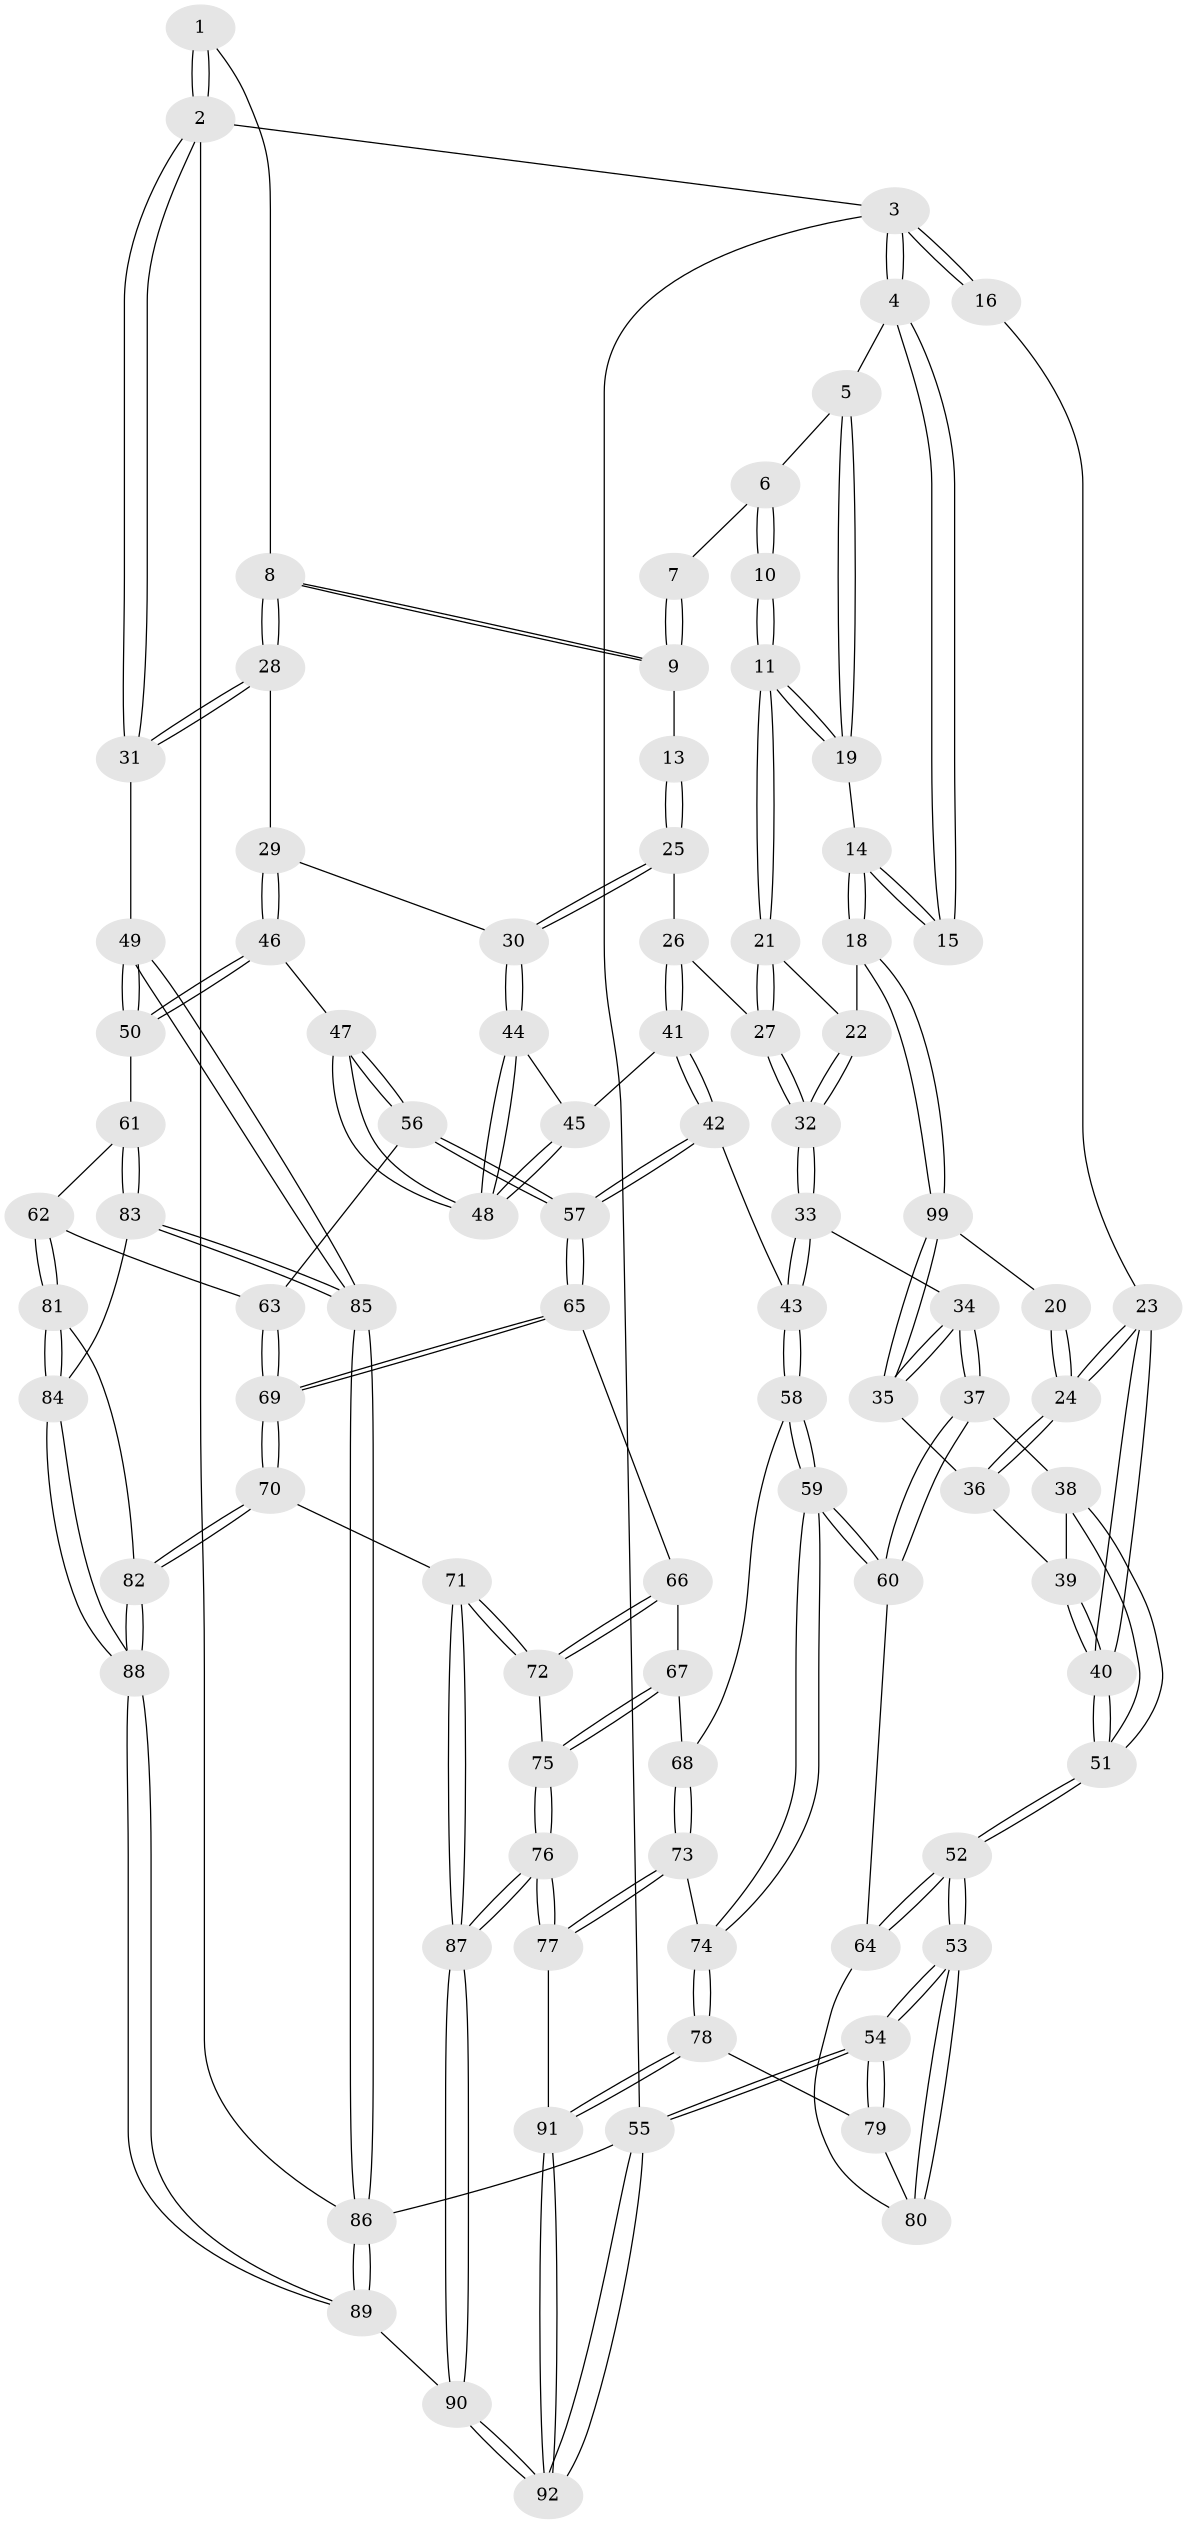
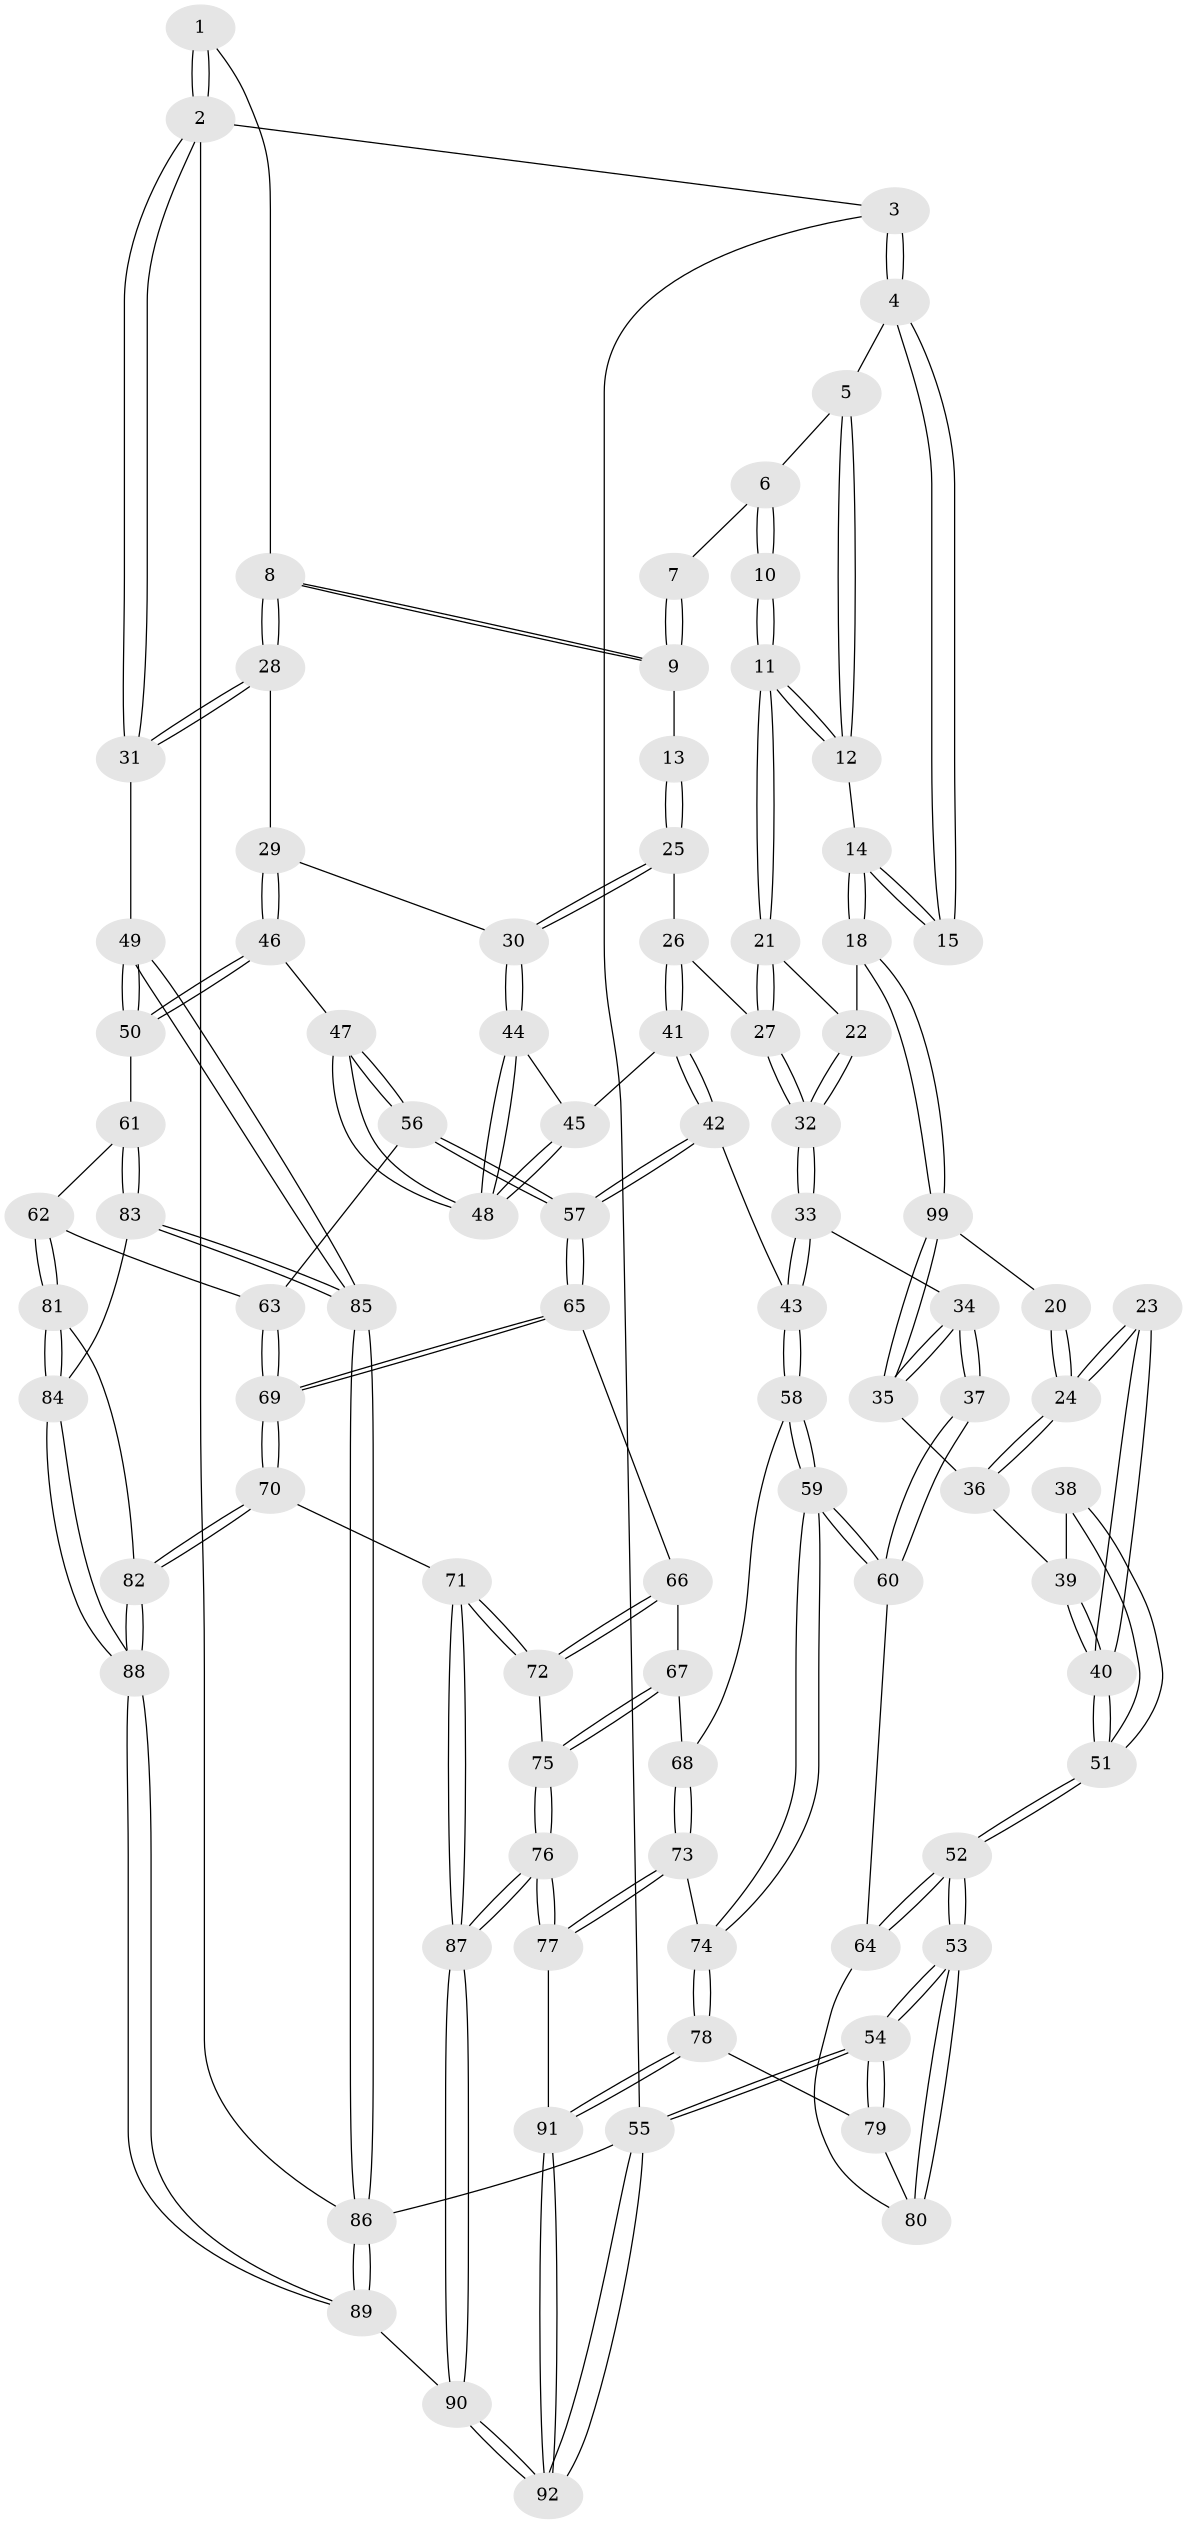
  graph {
    node [color=gray90 style=filled]
    1
    2
    8
    3
    31
    86
    9
    28
    4
-   16
    55
    49
    89
    5
    15
    23
    92
    6
-   12 [label=19]
+   12
    7
    10
    14
    11
    13
    29
    25
    21
    22
    27
    18
    26
    30
    n33 [label=99]
    24
    40
    20
    35
    32
    36
    33
    51
    39
    41
    44
    42
    45
    46
    47
    50
    48
    85
    34
    43
    37
    58
    38
    60
    64
    52
    57
    65
    59
    68
    56
    61
    63
    62
    83
    53
    54
    80
    79
    69
    66
    74
    73
    78
    81
    84
    82
    70
    67
    72
    75
    76
    77
    71
    87
    88
    90
    91
    1 -- 2
    1 -- 2
    1 -- 8
    2 -- 3
    2 -- 31
    2 -- 31
    2 -- 86
    8 -- 9
    8 -- 9
    8 -- 28
    8 -- 28
    3 -- 4
    3 -- 4
-   3 -- 16
-   3 -- 16
    3 -- 55
    31 -- 49
    86 -- 89
    86 -- 89
    9 -- 13
    28 -- 31
    28 -- 31
    28 -- 29
    4 -- 5
    4 -- 15
    4 -- 15
-   16 -- 23
    55 -- 86
    55 -- 92
    55 -- 92
    49 -- 50
    49 -- 50
    49 -- 85
    49 -- 85
    89 -- 90
    5 -- 6
    5 -- 12
    5 -- 12
    23 -- 24
    23 -- 24
    23 -- 40
    23 -- 40
    6 -- 7
    6 -- 10
    6 -- 10
    12 -- 14
    7 -- 9
    7 -- 9
    10 -- 11
    10 -- 11
    14 -- 15
    14 -- 15
    14 -- 18
    14 -- 18
    11 -- 12
    11 -- 12
    11 -- 21
    11 -- 21
    13 -- 25
    13 -- 25
    29 -- 30
    29 -- 46
    29 -- 46
    25 -- 26
    25 -- 30
    25 -- 30
    21 -- 22
    21 -- 27
    21 -- 27
    22 -- 32
    22 -- 32
    27 -- 32
    27 -- 32
    18 -- 22
    18 -- n33
    18 -- n33
    26 -- 27
    26 -- 41
    26 -- 41
    30 -- 44
    30 -- 44
    n33 -- 20
    n33 -- 35
    n33 -- 35
    24 -- 36
    24 -- 36
    40 -- 51
    40 -- 51
    20 -- 24
    20 -- 24
    35 -- 36
    32 -- 33
    32 -- 33
    36 -- 39
    33 -- 34
    33 -- 43
    33 -- 43
    51 -- 52
    51 -- 52
    39 -- 40
    39 -- 40
    41 -- 42
    41 -- 42
    41 -- 45
    44 -- 45
    44 -- 48
    44 -- 48
    42 -- 43
    42 -- 57
    42 -- 57
    45 -- 48
    45 -- 48
    46 -- 47
    46 -- 50
    46 -- 50
    47 -- 48
    47 -- 48
    47 -- 56
    47 -- 56
    50 -- 61
    85 -- 86
    85 -- 86
    34 -- 35
    34 -- 35
    34 -- 37
    34 -- 37
    43 -- 58
    43 -- 58
-   37 -- 38
    37 -- 60
    37 -- 60
    58 -- 59
    58 -- 59
    58 -- 68
    38 -- 51
    38 -- 51
    38 -- 39
    60 -- 64
    64 -- 80
    52 -- 64
    52 -- 64
    52 -- 53
    52 -- 53
    57 -- 65
    57 -- 65
    65 -- 69
    65 -- 69
    65 -- 66
    59 -- 60
    59 -- 60
    59 -- 74
    59 -- 74
    68 -- 73
    68 -- 73
    56 -- 57
    56 -- 57
    56 -- 63
    61 -- 62
    61 -- 83
    61 -- 83
    63 -- 69
    63 -- 69
    62 -- 63
    62 -- 81
    62 -- 81
    83 -- 85
    83 -- 85
    83 -- 84
    53 -- 54
    53 -- 54
    53 -- 80
    53 -- 80
    54 -- 55
    54 -- 55
    54 -- 79
    54 -- 79
    79 -- 80
    69 -- 70
    69 -- 70
    66 -- 67
    66 -- 72
    66 -- 72
    74 -- 78
    74 -- 78
    73 -- 74
    73 -- 77
    73 -- 77
    78 -- 79
    78 -- 91
    78 -- 91
    81 -- 84
    81 -- 84
    81 -- 82
    84 -- 88
    84 -- 88
    82 -- 88
    82 -- 88
    70 -- 82
    70 -- 82
    70 -- 71
    67 -- 68
    67 -- 75
    67 -- 75
    72 -- 75
    75 -- 76
    75 -- 76
    76 -- 77
    76 -- 77
    76 -- 87
    76 -- 87
    77 -- 91
    71 -- 72
    71 -- 72
    71 -- 87
    71 -- 87
    87 -- 90
    87 -- 90
    88 -- 89
    88 -- 89
    90 -- 92
    90 -- 92
    91 -- 92
    91 -- 92
  }
